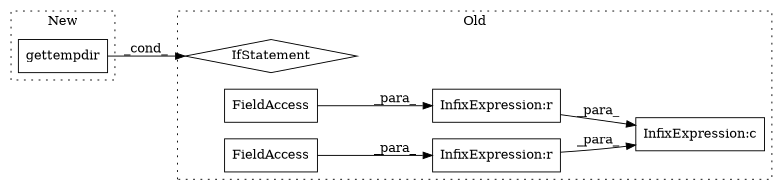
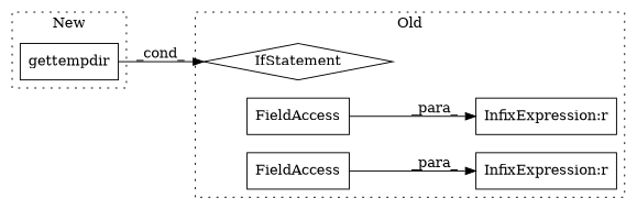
  digraph {
    rankdir=LR
    node [a=27 l=4 shape=box]
    n1 [a=25 l="4,2" label=IfStatement s="3970,4034" shape=diamond]
-   n2 [label="InfixExpression:c" s=4001]
    n3 [l=3 label="InfixExpression:r" s=3996]
    n4 [label="InfixExpression:r" s=4027]
    n5 [a=22 label=FieldAccess s=3975]
    n6 [a=22 label=FieldAccess s=4006]
    n7 [a=32 l=12 label=gettempdir s=4879]
    subgraph cluster_1 {
      label=Old
      style=dotted
      n1
-     n2
      n3
      n4
      n5
      n6
    }
    subgraph cluster_2 {
      label=New
      style=dotted
      n7
    }
-   n3 -> n2 [label=_para_]
-   n4 -> n2 [label=_para_]
    n5 -> n3 [label=_para_]
    n6 -> n4 [label=_para_]
    n7 -> n1 [label=_cond_]
  }
